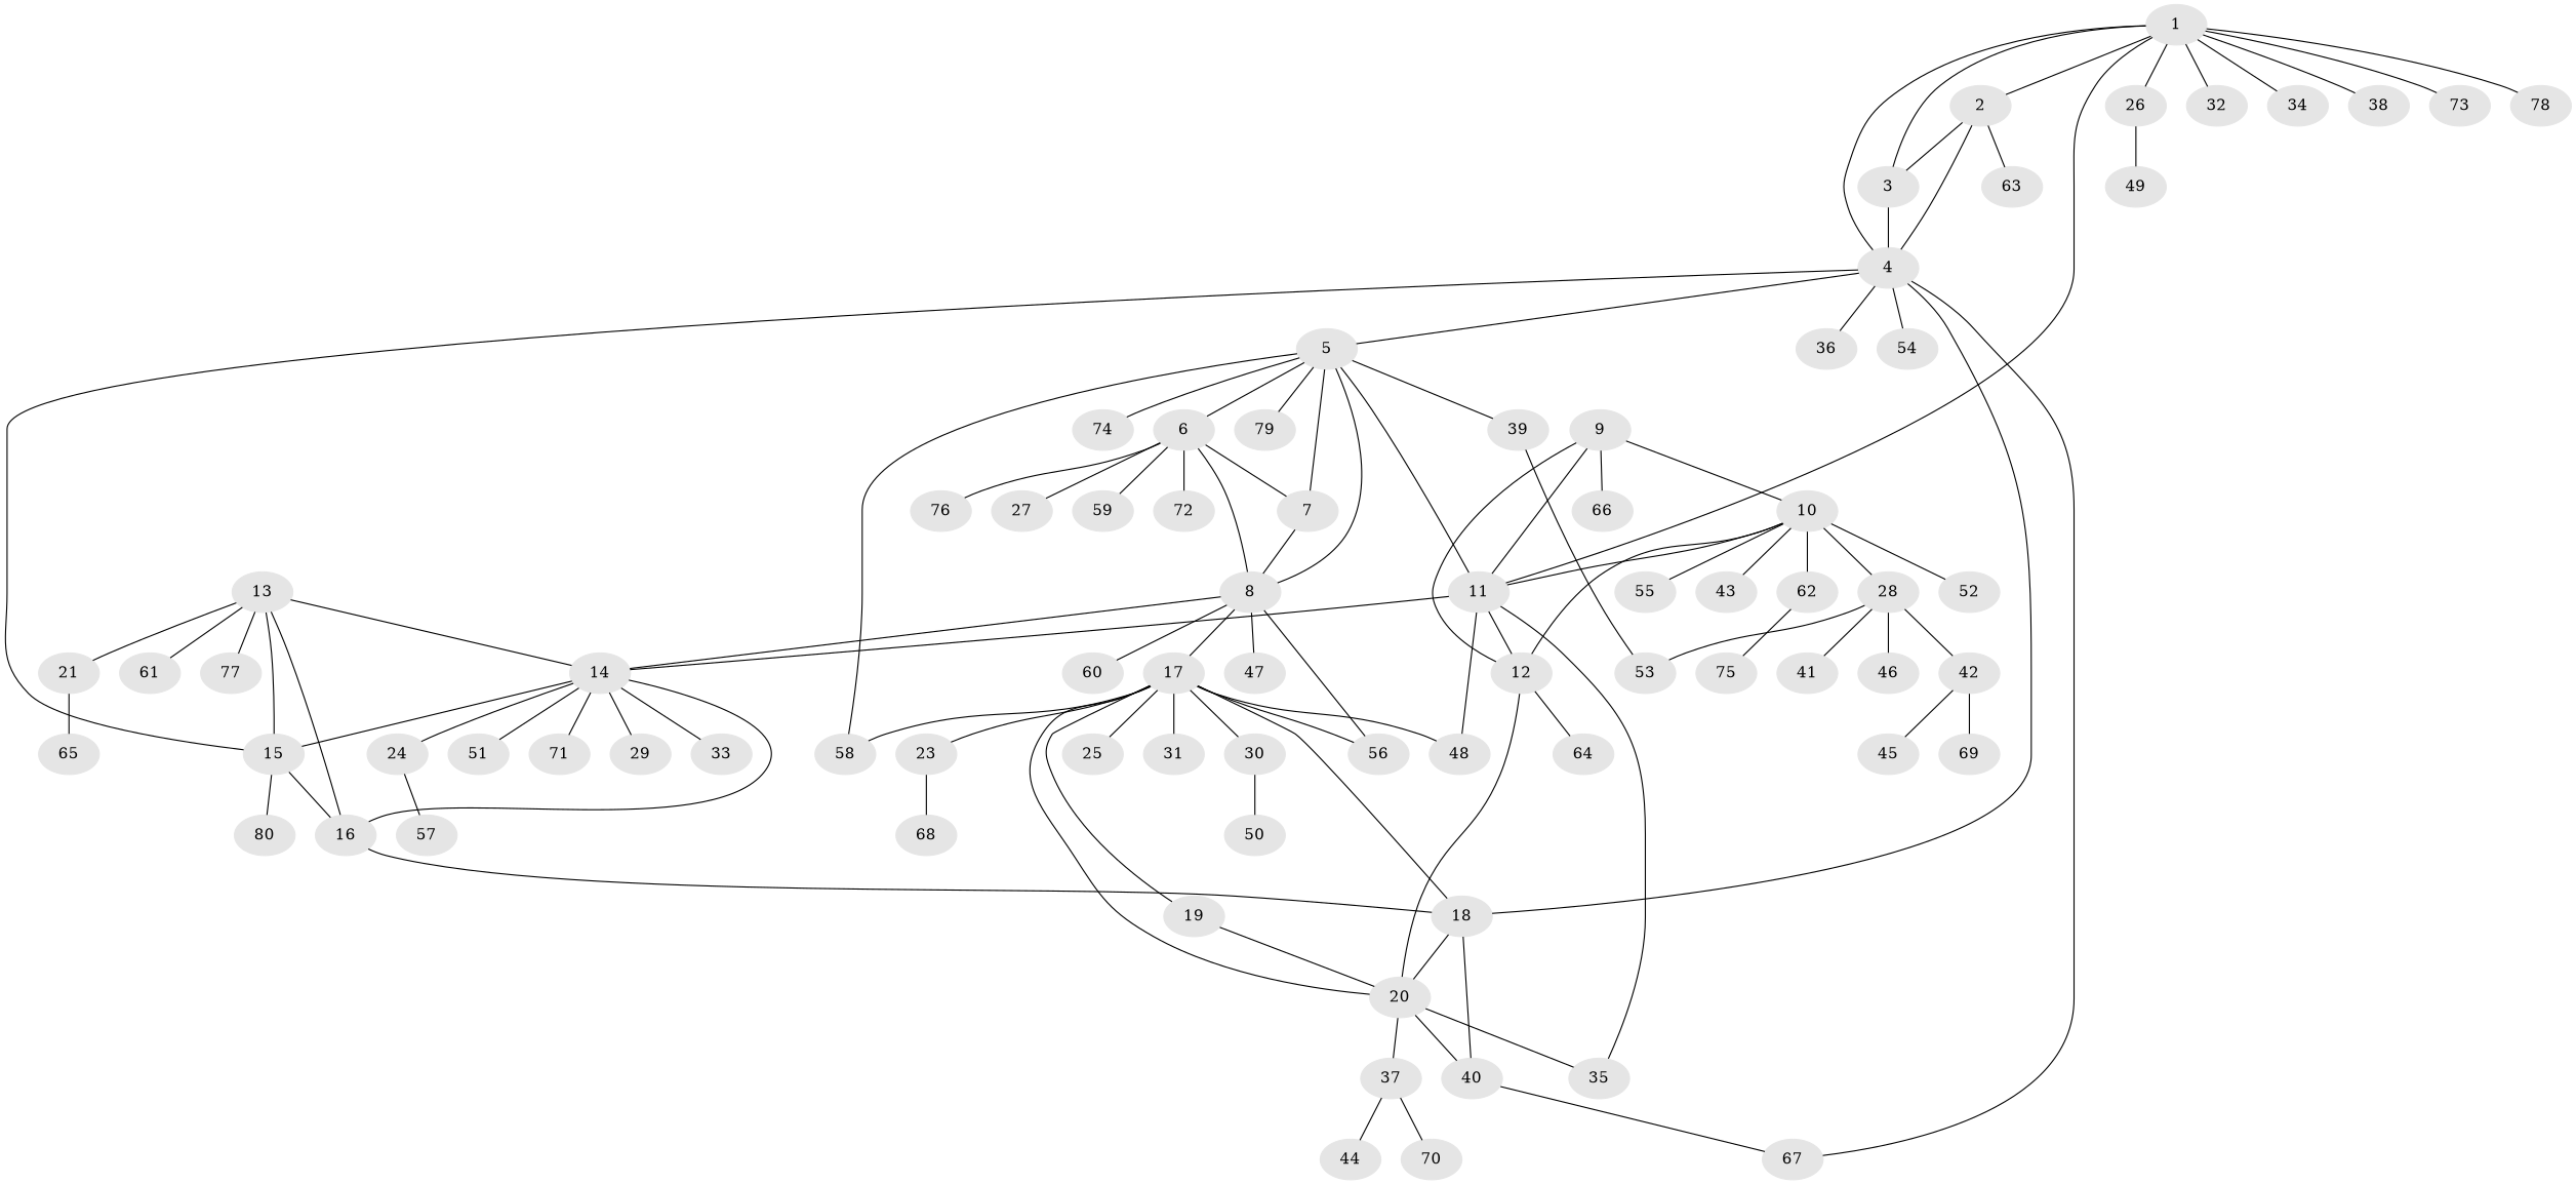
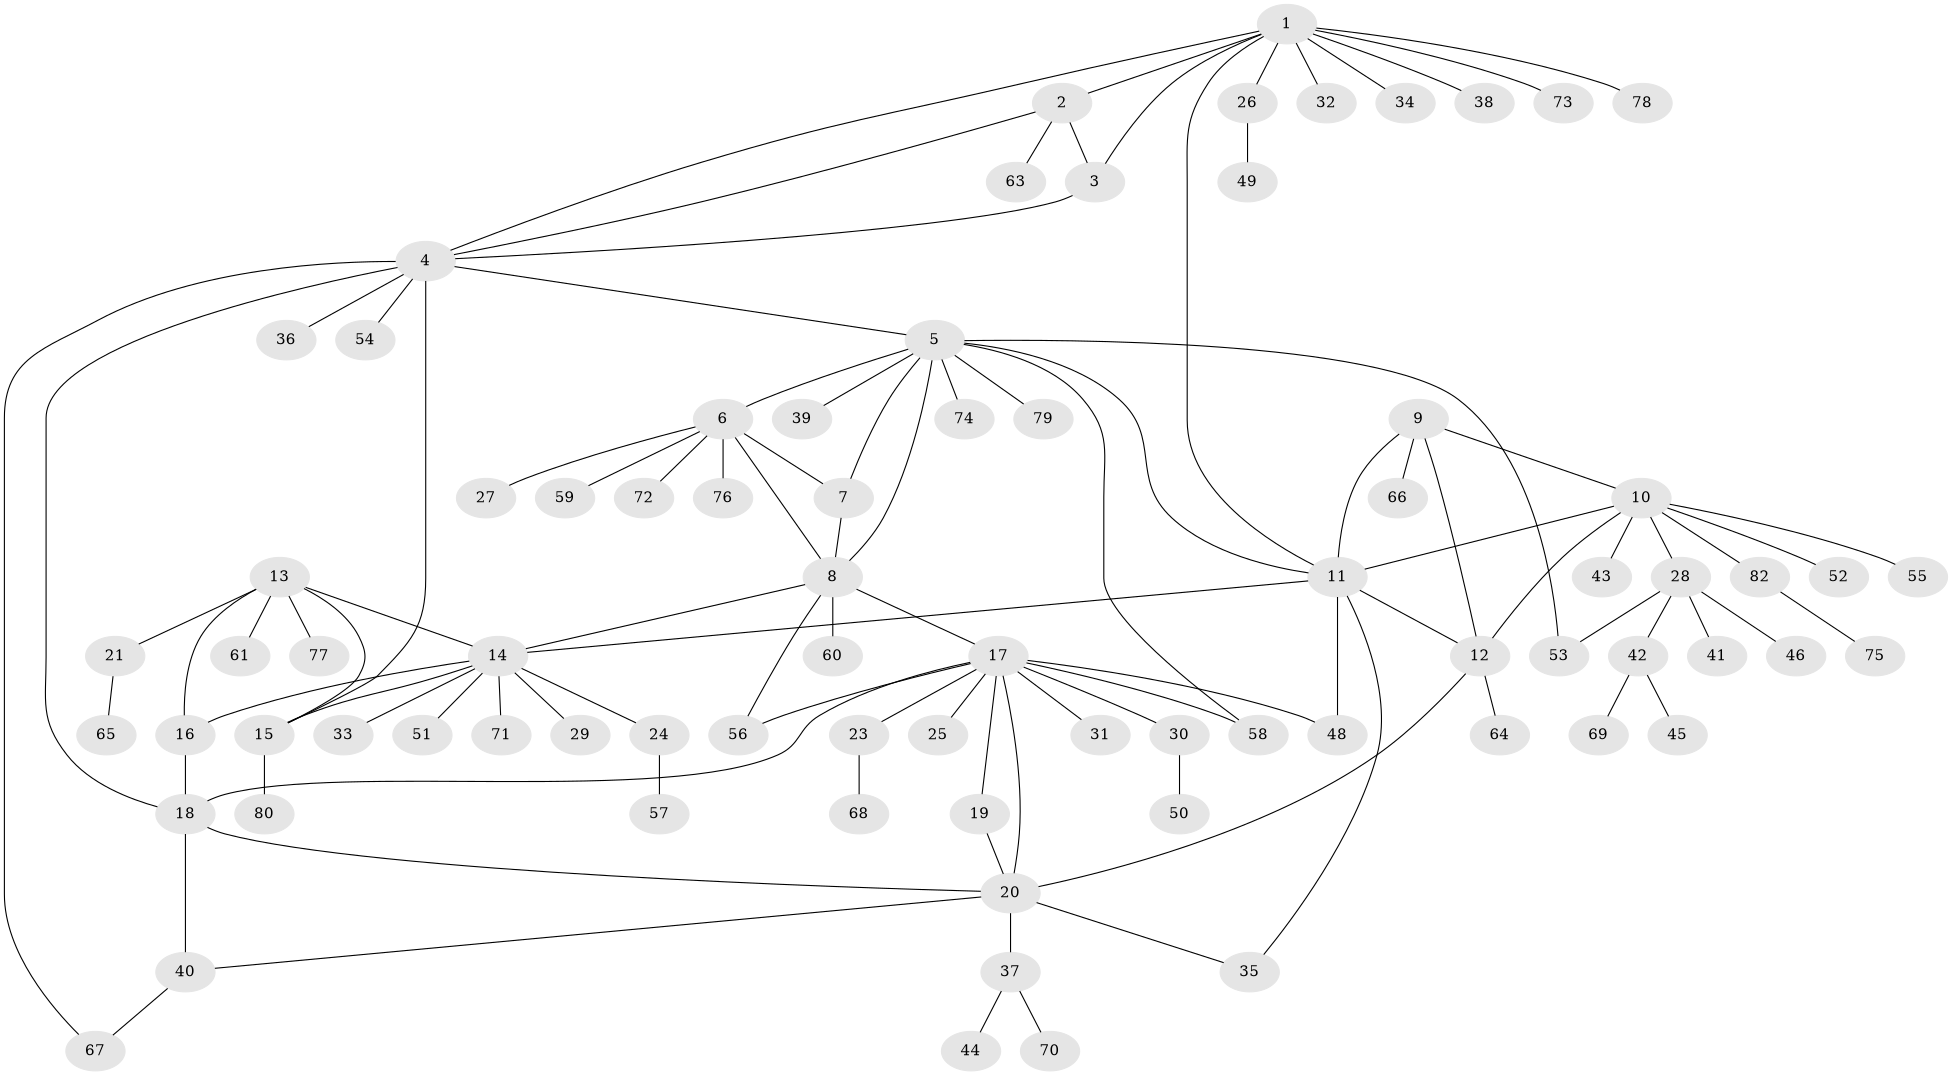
  graph {
    node [color=gray90 style=filled]
    1
    2
    3
    4
    11
    26
    32
    34
    38
    73
    78
    63
    5
    15
    18
    36
    54
    67
    14
    12
    35
    48
    49
    37
    44
    70
    6
    7
    8
    39
    53
    58
    74
    79
    16
    80
    20
    40
    27
    59
    72
    76
    17
-   47
    56
    60
    24
    29
    33
    51
    71
    19
    23
    25
    30
    31
    9
    10
    66
    28
    43
    52
    55
-   62
+   62 [label=82]
    64
    41
    42
    46
    75
    13
    21
    61
    77
    65
    57
    68
    50
    45
    69
    1 -- 2
    1 -- 3
    1 -- 4
    1 -- 11
    1 -- 26
    1 -- 32
    1 -- 34
    1 -- 38
    1 -- 73
    1 -- 78
    2 -- 3
    2 -- 4
    2 -- 63
    3 -- 4
    4 -- 5
    4 -- 15
    4 -- 18
    4 -- 36
    4 -- 54
    4 -- 67
    11 -- 14
    11 -- 12
    11 -- 35
    11 -- 48
    26 -- 49
    5 -- 11
    5 -- 6
    5 -- 7
    5 -- 8
    5 -- 39
-   39 -- 53
+   5 -- 53
    5 -- 58
    5 -- 74
    5 -- 79
-   15 -- 16
    15 -- 80
    18 -- 20
    18 -- 40
    14 -- 15
    14 -- 16
    14 -- 24
    14 -- 29
    14 -- 33
    14 -- 51
    14 -- 71
    12 -- 20
    12 -- 64
    37 -- 44
    37 -- 70
    6 -- 7
    6 -- 8
    6 -- 27
    6 -- 59
    6 -- 72
    6 -- 76
    7 -- 8
    8 -- 14
    8 -- 17
-   8 -- 47
    8 -- 56
    8 -- 60
    16 -- 18
    20 -- 35
    20 -- 37
    20 -- 40
    40 -- 67
    17 -- 18
    17 -- 48
    17 -- 58
    17 -- 20
    17 -- 56
    17 -- 19
    17 -- 23
    17 -- 25
    17 -- 30
    17 -- 31
    24 -- 57
    19 -- 20
    23 -- 68
    30 -- 50
    9 -- 11
    9 -- 12
    9 -- 10
    9 -- 66
    10 -- 11
    10 -- 12
    10 -- 28
    10 -- 43
    10 -- 52
    10 -- 55
    10 -- 62
    28 -- 53
    28 -- 41
    28 -- 42
    28 -- 46
    62 -- 75
    42 -- 45
    42 -- 69
    13 -- 15
    13 -- 14
    13 -- 16
    13 -- 21
    13 -- 61
    13 -- 77
    21 -- 65
  }
